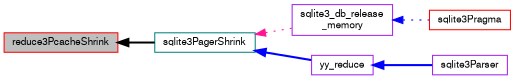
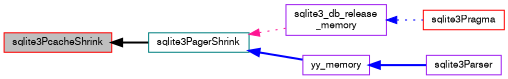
  digraph {
    rankdir=LR
    node [color=purple fillcolor=white fontname=FreeSans fontsize=10 shape=record style=filled]
    edge [color=blue dir=back fontname=FreeSans fontsize=10 labelfontname=FreeSans labelfontsize=10 style=bold]
-   n1 [color=red fillcolor=grey75 fontcolor=black height=0.2 label=reduce3PcacheShrink width=0.4]
+   n1 [color=red fillcolor=grey75 fontcolor=black height=0.2 label=sqlite3PcacheShrink width=0.4]
    n2 [color=teal height=0.2 label=sqlite3PagerShrink width=0.4]
    n3 [height=0.2 label="sqlite3_db_release\l_memory" width=0.4]
-   n4 [height=0.2 label=yy_reduce width=0.4]
+   n4 [height=0.2 label=yy_memory width=0.4]
    n5 [color=red height=0.2 label=sqlite3Pragma width=0.4]
    n6 [height=0.2 label=sqlite3Parser width=0.4]
    n1 -> n2 [color=black]
    n2 -> n3 [color=deeppink style=dotted]
    n2 -> n4
    n3 -> n5 [style=dotted]
    n4 -> n6
  }
